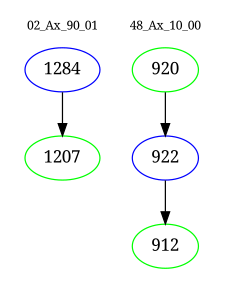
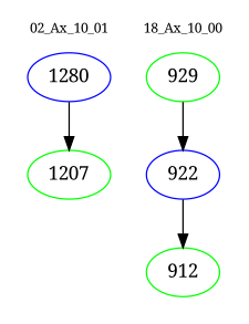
  digraph {
    fontname="Noto Serif"
    node [color=green fontname="Noto Serif"]
    edge [color=black fontname="Noto Serif"]
-   n1 [color=blue label=1284]
+   n1 [color=blue label=1280]
    n2 [label=1207]
-   n3 [label=920]
+   n3 [label=929]
    n4 [color=blue label=922]
    n5 [label=912]
    subgraph cluster_1 {
      color=white
      fontsize=10
-     label="02_Ax_90_01"
+     label="02_Ax_10_01"
      n1
      n2
    }
    subgraph cluster_2 {
      color=white
      fontsize=10
-     label="48_Ax_10_00"
+     label="18_Ax_10_00"
      n3
      n4
      n5
    }
    n1 -> n2
    n3 -> n4
    n4 -> n5
  }
